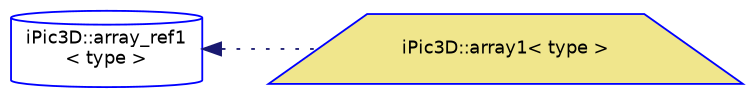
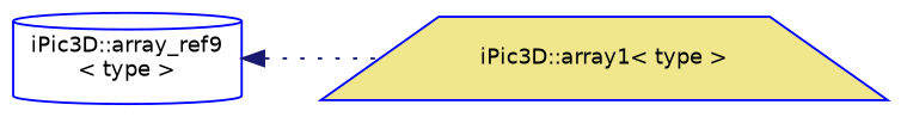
  digraph {
    rankdir=LR
    node [color=blue fontname=Helvetica fontsize=10 style=filled]
-   n1 [fillcolor=white height=0.2 label="iPic3D::array_ref1\l\< type \>" shape=cylinder width=0.4]
+   n1 [fillcolor=white height=0.2 label="iPic3D::array_ref9\l\< type \>" shape=cylinder width=0.4]
    n2 [fillcolor=khaki height=0.2 label="iPic3D::array1\< type \>" shape=trapezium width=0.4]
    n1 -> n2 [color=midnightblue dir=back fontname=Helvetica fontsize=10 labelfontname=Helvetica labelfontsize=10 style=dotted]
  }
